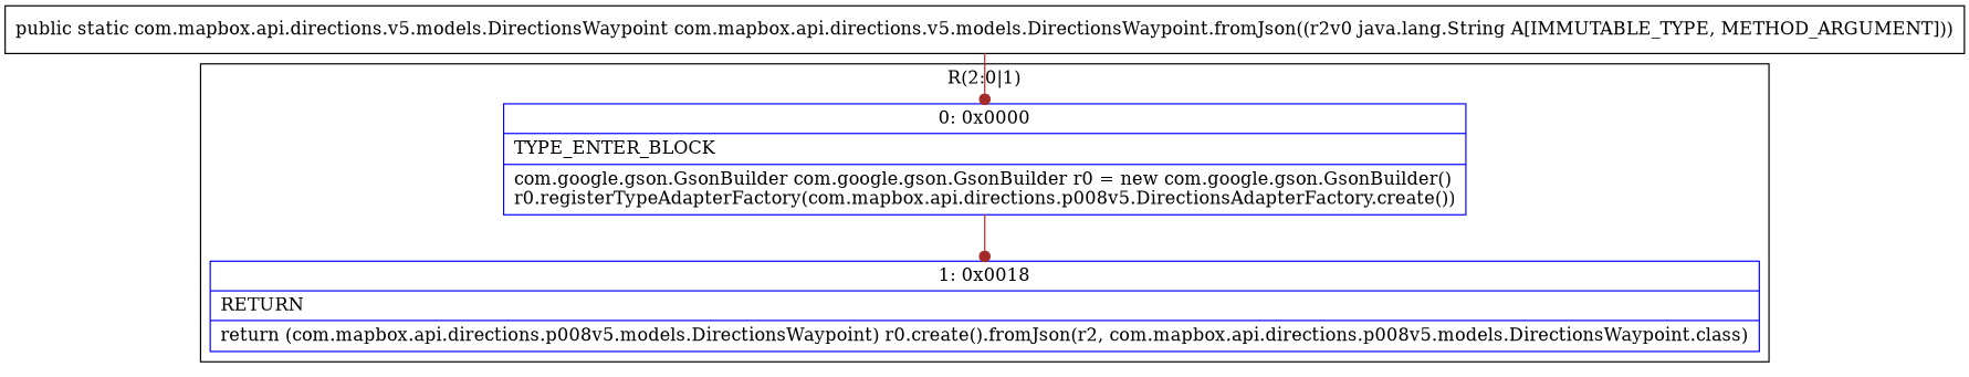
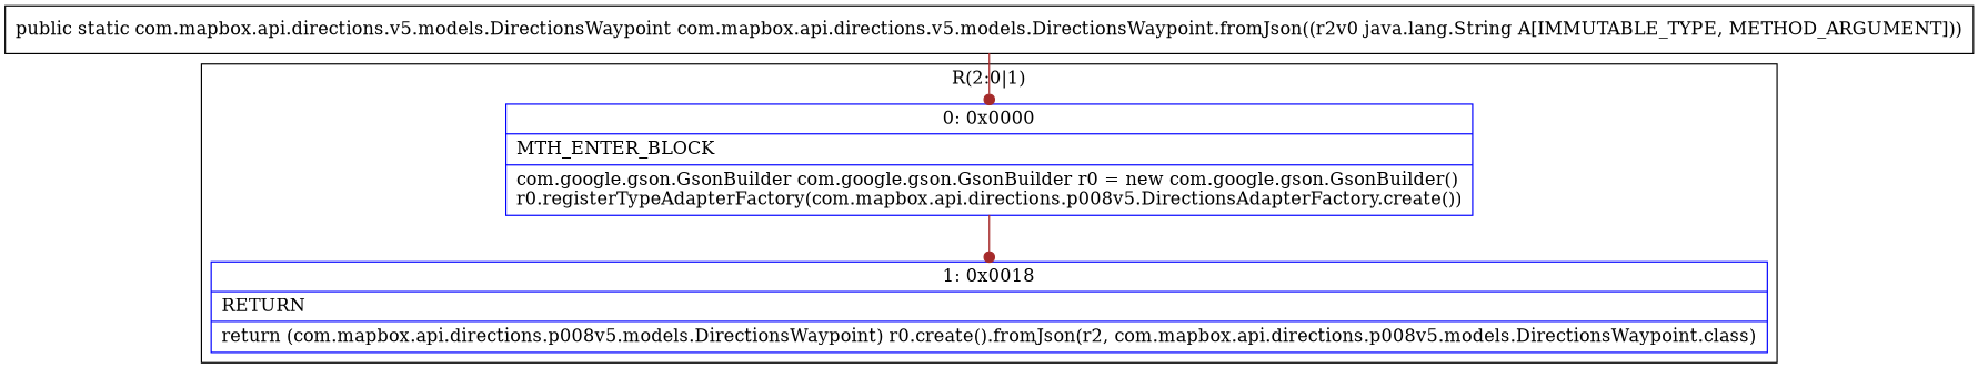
  digraph {
    node [color=blue shape=record]
    edge [color=brown arrowhead=dot]
-   n1 [label="{0\:\ 0x0000|TYPE_ENTER_BLOCK\l|com.google.gson.GsonBuilder com.google.gson.GsonBuilder r0 = new com.google.gson.GsonBuilder()\lr0.registerTypeAdapterFactory(com.mapbox.api.directions.p008v5.DirectionsAdapterFactory.create())\l}"]
+   n1 [label="{0\:\ 0x0000|MTH_ENTER_BLOCK\l|com.google.gson.GsonBuilder com.google.gson.GsonBuilder r0 = new com.google.gson.GsonBuilder()\lr0.registerTypeAdapterFactory(com.mapbox.api.directions.p008v5.DirectionsAdapterFactory.create())\l}"]
    n2 [label="{1\:\ 0x0018|RETURN\l|return (com.mapbox.api.directions.p008v5.models.DirectionsWaypoint) r0.create().fromJson(r2, com.mapbox.api.directions.p008v5.models.DirectionsWaypoint.class)\l}"]
    n3 [label="{public static com.mapbox.api.directions.v5.models.DirectionsWaypoint com.mapbox.api.directions.v5.models.DirectionsWaypoint.fromJson((r2v0 java.lang.String A[IMMUTABLE_TYPE, METHOD_ARGUMENT])) }" color=""]
    subgraph cluster_1 {
      label="R(2:0|1)"
      n1
      n2
    }
    n1 -> n2
    n3 -> n1
  }
